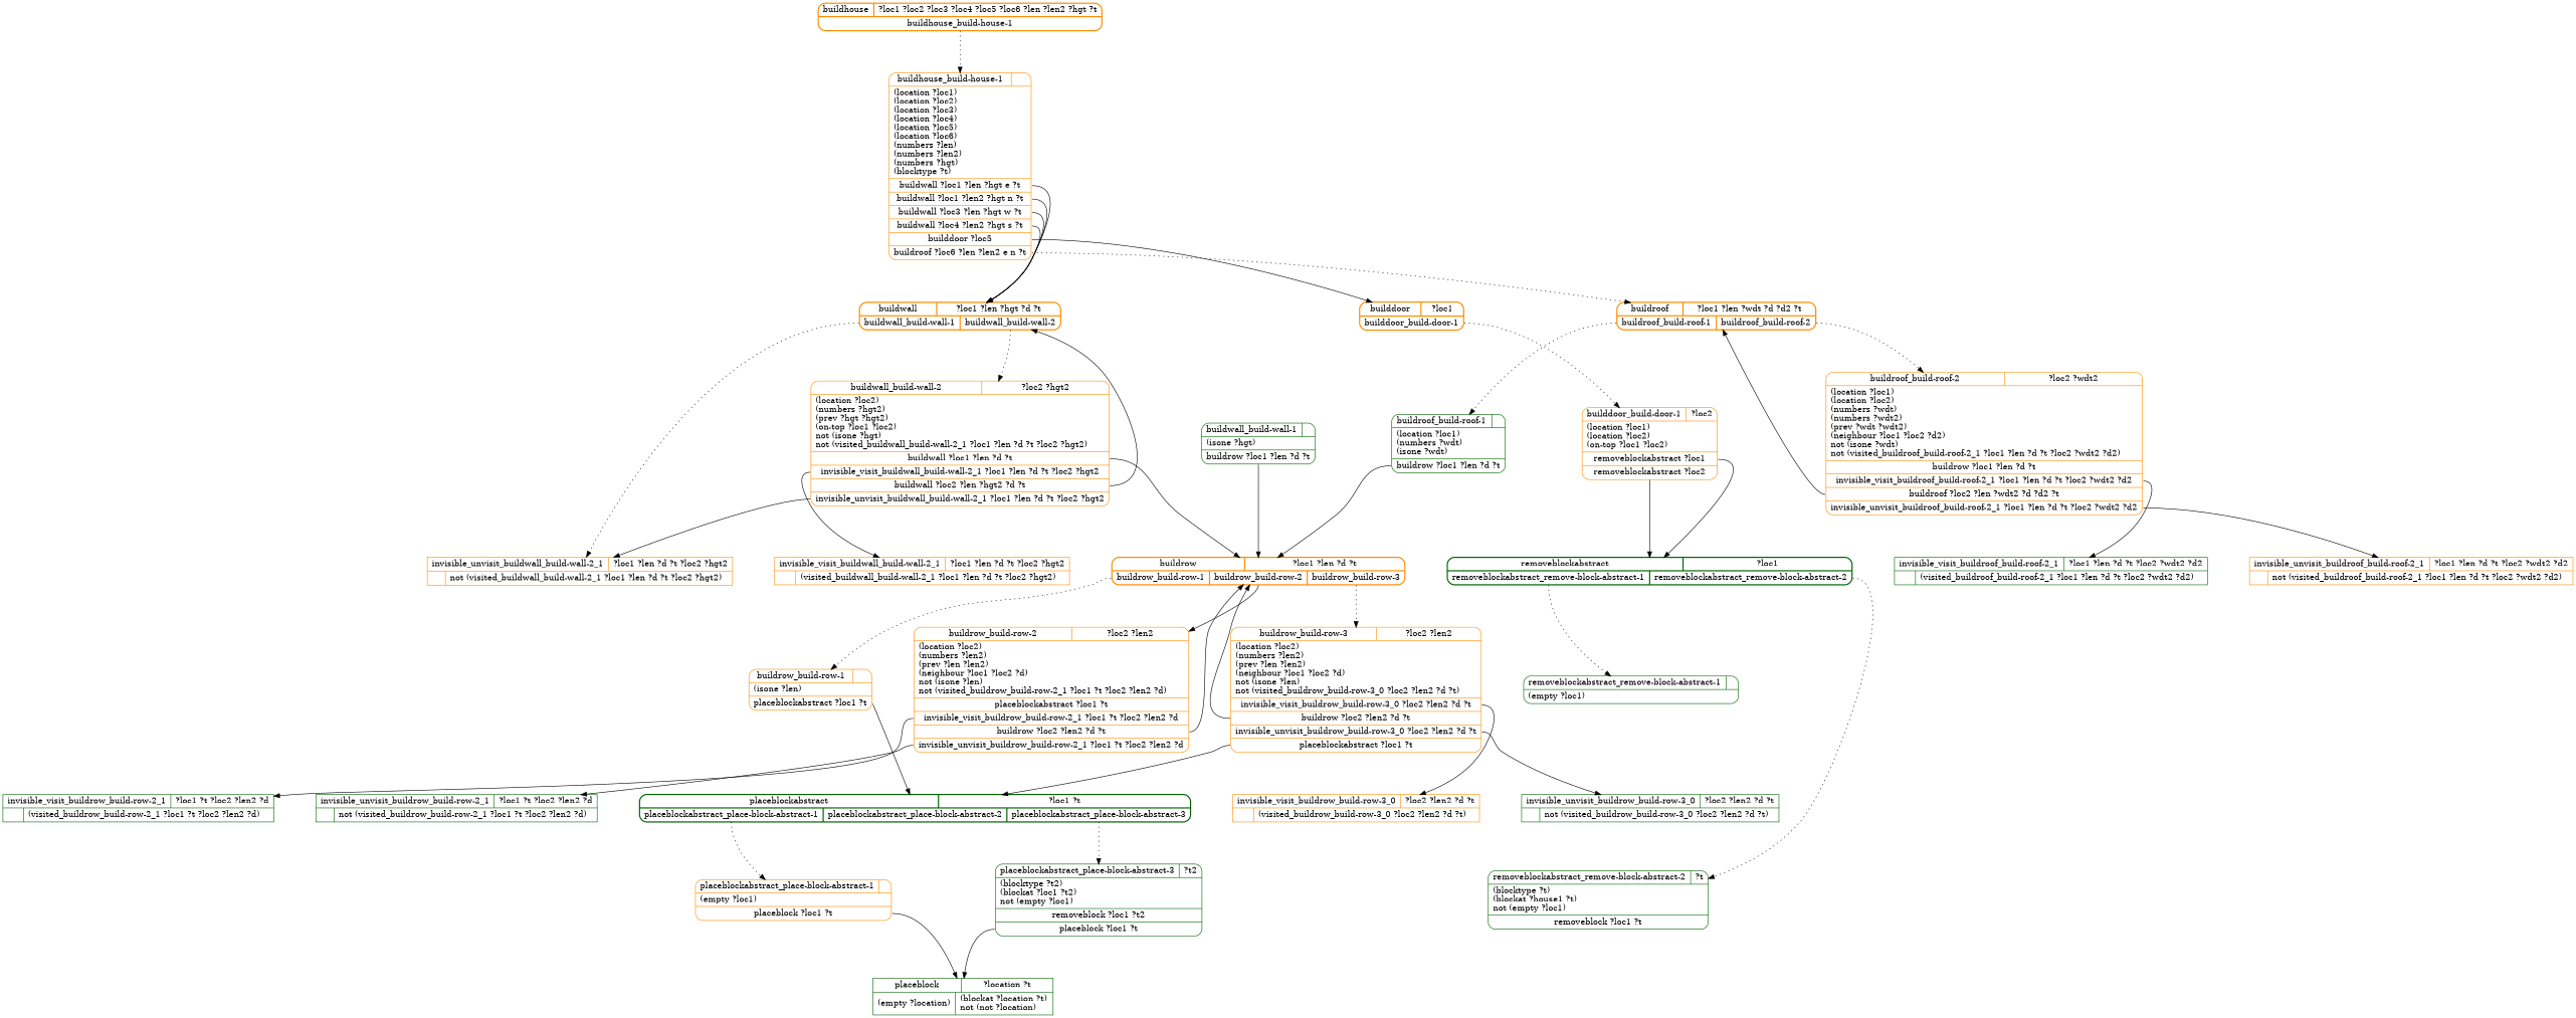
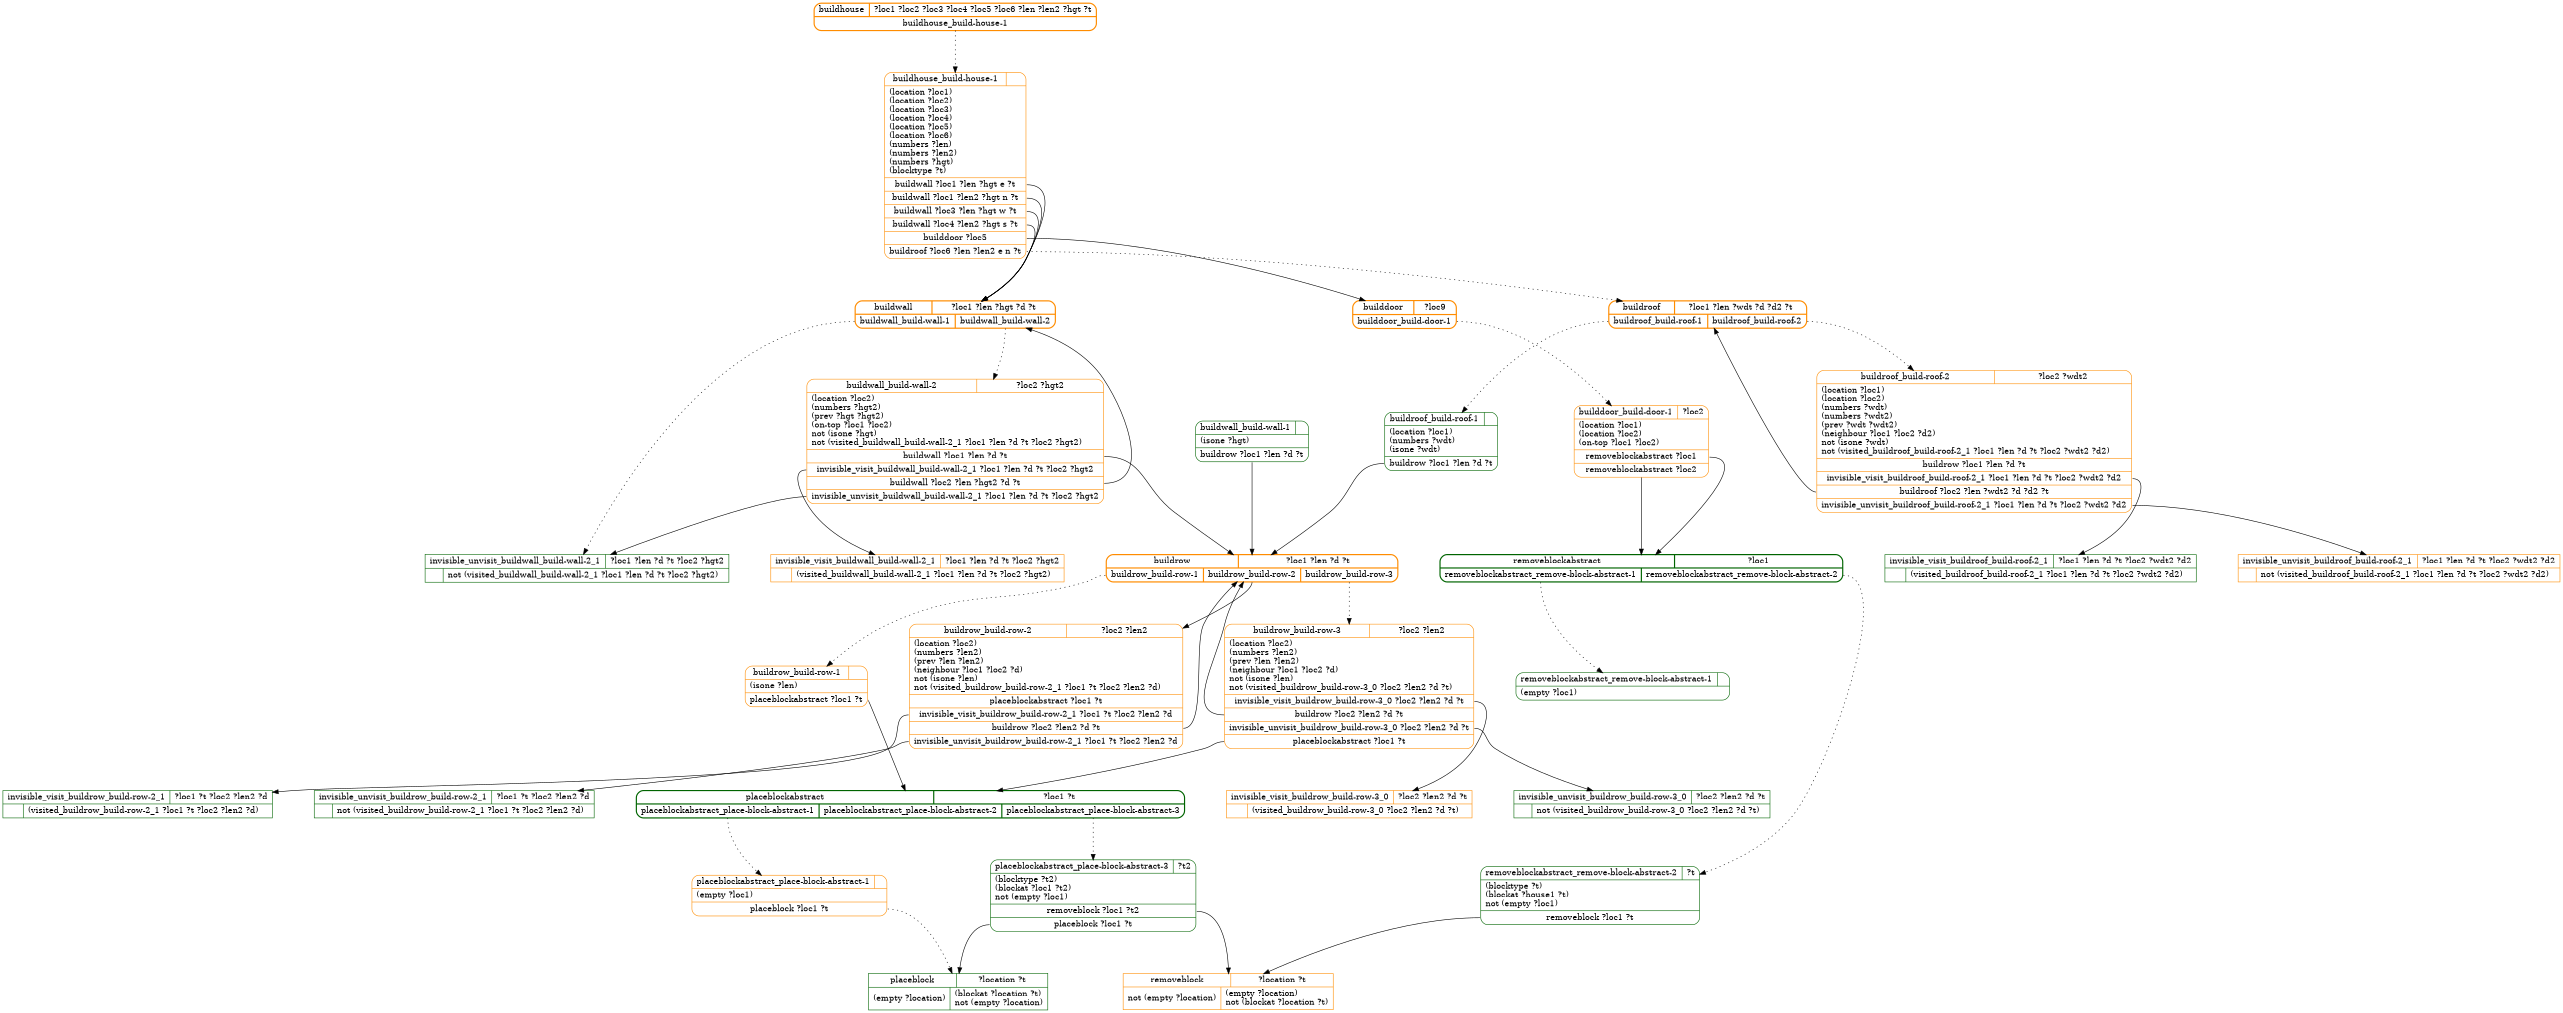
  digraph {
    nodesep=1
    ranksep=1
    node [color=darkorange shape=Mrecord]
    edge [tailport=0]
-   placeblock [color=darkgreen label="{{\N|?location ?t}|{(empty ?location)\l|(blockat ?location ?t)\lnot (not ?location)\l}}" shape=record]
+   placeblock [color=darkgreen label="{{\N|?location ?t}|{(empty ?location)\l|(blockat ?location ?t)\lnot (empty ?location)\l}}" shape=record]
+   removeblock [label="{{\N|?location ?t}|{not (empty ?location)\l|(empty ?location)\lnot (blockat ?location ?t)\l}}" shape=record]
    "invisible_visit_buildrow_build-row-2_1" [color=darkgreen label="{{\N|?loc1 ?t ?loc2 ?len2 ?d}|{|(visited_buildrow_build-row-2_1 ?loc1 ?t ?loc2 ?len2 ?d)\l}}" shape=record]
    "invisible_unvisit_buildrow_build-row-2_1" [color=darkgreen label="{{\N|?loc1 ?t ?loc2 ?len2 ?d}|{|not (visited_buildrow_build-row-2_1 ?loc1 ?t ?loc2 ?len2 ?d)\l}}" shape=record]
    "invisible_visit_buildrow_build-row-3_0" [label="{{\N|?loc2 ?len2 ?d ?t}|{|(visited_buildrow_build-row-3_0 ?loc2 ?len2 ?d ?t)\l}}" shape=record]
    "invisible_unvisit_buildrow_build-row-3_0" [color=darkgreen label="{{\N|?loc2 ?len2 ?d ?t}|{|not (visited_buildrow_build-row-3_0 ?loc2 ?len2 ?d ?t)\l}}" shape=record]
    "invisible_visit_buildwall_build-wall-2_1" [label="{{\N|?loc1 ?len ?d ?t ?loc2 ?hgt2}|{|(visited_buildwall_build-wall-2_1 ?loc1 ?len ?d ?t ?loc2 ?hgt2)\l}}" shape=record]
-   "invisible_unvisit_buildwall_build-wall-2_1" [label="{{\N|?loc1 ?len ?d ?t ?loc2 ?hgt2}|{|not (visited_buildwall_build-wall-2_1 ?loc1 ?len ?d ?t ?loc2 ?hgt2)\l}}" shape=record]
+   "invisible_unvisit_buildwall_build-wall-2_1" [color=darkgreen label="{{\N|?loc1 ?len ?d ?t ?loc2 ?hgt2}|{|not (visited_buildwall_build-wall-2_1 ?loc1 ?len ?d ?t ?loc2 ?hgt2)\l}}" shape=record]
    "invisible_visit_buildroof_build-roof-2_1" [color=darkgreen label="{{\N|?loc1 ?len ?d ?t ?loc2 ?wdt2 ?d2}|{|(visited_buildroof_build-roof-2_1 ?loc1 ?len ?d ?t ?loc2 ?wdt2 ?d2)\l}}" shape=record]
    "invisible_unvisit_buildroof_build-roof-2_1" [label="{{\N|?loc1 ?len ?d ?t ?loc2 ?wdt2 ?d2}|{|not (visited_buildroof_build-roof-2_1 ?loc1 ?len ?d ?t ?loc2 ?wdt2 ?d2)\l}}" shape=record]
    buildhouse [label="{{\N|?loc1 ?loc2 ?loc3 ?loc4 ?loc5 ?loc6 ?len ?len2 ?hgt ?t}|{<0>buildhouse_build-house-1}}" style=bold]
    "buildhouse_build-house-1" [label="{{\N|}|(location ?loc1)\l(location ?loc2)\l(location ?loc3)\l(location ?loc4)\l(location ?loc5)\l(location ?loc6)\l(numbers ?len)\l(numbers ?len2)\l(numbers ?hgt)\l(blocktype ?t)\l|<0>buildwall ?loc1 ?len ?hgt e ?t|<1>buildwall ?loc1 ?len2 ?hgt n ?t|<2>buildwall ?loc3 ?len ?hgt w ?t|<3>buildwall ?loc4 ?len2 ?hgt s ?t|<4>builddoor ?loc5|<5>buildroof ?loc6 ?len ?len2 e n ?t}"]
    buildwall [label="{{\N|?loc1 ?len ?hgt ?d ?t}|{<0>buildwall_build-wall-1|<1>buildwall_build-wall-2}}" style=bold]
-   builddoor [label="{{\N|?loc1}|{<0>builddoor_build-door-1}}" style=bold]
+   builddoor [label="{{\N|?loc9}|{<0>builddoor_build-door-1}}" style=bold]
    buildroof [label="{{\N|?loc1 ?len ?wdt ?d ?d2 ?t}|{<0>buildroof_build-roof-1|<1>buildroof_build-roof-2}}" style=bold]
    "buildwall_build-wall-2" [label="{{\N|?loc2 ?hgt2}|(location ?loc2)\l(numbers ?hgt2)\l(prev ?hgt ?hgt2)\l(on-top ?loc1 ?loc2)\lnot (isone ?hgt)\lnot (visited_buildwall_build-wall-2_1 ?loc1 ?len ?d ?t ?loc2 ?hgt2)\l|<0>buildwall ?loc1 ?len ?d ?t|<1>invisible_visit_buildwall_build-wall-2_1 ?loc1 ?len ?d ?t ?loc2 ?hgt2|<2>buildwall ?loc2 ?len ?hgt2 ?d ?t|<3>invisible_unvisit_buildwall_build-wall-2_1 ?loc1 ?len ?d ?t ?loc2 ?hgt2}"]
    "builddoor_build-door-1" [label="{{\N|?loc2}|(location ?loc1)\l(location ?loc2)\l(on-top ?loc1 ?loc2)\l|<0>removeblockabstract ?loc1|<1>removeblockabstract ?loc2}"]
    "buildroof_build-roof-1" [color=darkgreen label="{{\N|}|(location ?loc1)\l(numbers ?wdt)\l(isone ?wdt)\l|<0>buildrow ?loc1 ?len ?d ?t}"]
    "buildroof_build-roof-2" [label="{{\N|?loc2 ?wdt2}|(location ?loc1)\l(location ?loc2)\l(numbers ?wdt)\l(numbers ?wdt2)\l(prev ?wdt ?wdt2)\l(neighbour ?loc1 ?loc2 ?d2)\lnot (isone ?wdt)\lnot (visited_buildroof_build-roof-2_1 ?loc1 ?len ?d ?t ?loc2 ?wdt2 ?d2)\l|<0>buildrow ?loc1 ?len ?d ?t|<1>invisible_visit_buildroof_build-roof-2_1 ?loc1 ?len ?d ?t ?loc2 ?wdt2 ?d2|<2>buildroof ?loc2 ?len ?wdt2 ?d ?d2 ?t|<3>invisible_unvisit_buildroof_build-roof-2_1 ?loc1 ?len ?d ?t ?loc2 ?wdt2 ?d2}"]
    "buildwall_build-wall-1" [color=darkgreen label="{{\N|}|(isone ?hgt)\l|<0>buildrow ?loc1 ?len ?d ?t}"]
    buildrow [label="{{\N|?loc1 ?len ?d ?t}|{<0>buildrow_build-row-1|<1>buildrow_build-row-2|<2>buildrow_build-row-3}}" style=bold]
    removeblockabstract [color=darkgreen label="{{\N|?loc1}|{<0>removeblockabstract_remove-block-abstract-1|<1>removeblockabstract_remove-block-abstract-2}}" style=bold]
    "buildrow_build-row-1" [label="{{\N|}|(isone ?len)\l|<0>placeblockabstract ?loc1 ?t}"]
    "buildrow_build-row-2" [label="{{\N|?loc2 ?len2}|(location ?loc2)\l(numbers ?len2)\l(prev ?len ?len2)\l(neighbour ?loc1 ?loc2 ?d)\lnot (isone ?len)\lnot (visited_buildrow_build-row-2_1 ?loc1 ?t ?loc2 ?len2 ?d)\l|<0>placeblockabstract ?loc1 ?t|<1>invisible_visit_buildrow_build-row-2_1 ?loc1 ?t ?loc2 ?len2 ?d|<2>buildrow ?loc2 ?len2 ?d ?t|<3>invisible_unvisit_buildrow_build-row-2_1 ?loc1 ?t ?loc2 ?len2 ?d}"]
    "buildrow_build-row-3" [label="{{\N|?loc2 ?len2}|(location ?loc2)\l(numbers ?len2)\l(prev ?len ?len2)\l(neighbour ?loc1 ?loc2 ?d)\lnot (isone ?len)\lnot (visited_buildrow_build-row-3_0 ?loc2 ?len2 ?d ?t)\l|<0>invisible_visit_buildrow_build-row-3_0 ?loc2 ?len2 ?d ?t|<1>buildrow ?loc2 ?len2 ?d ?t|<2>invisible_unvisit_buildrow_build-row-3_0 ?loc2 ?len2 ?d ?t|<3>placeblockabstract ?loc1 ?t}"]
    placeblockabstract [color=darkgreen label="{{\N|?loc1 ?t}|{<0>placeblockabstract_place-block-abstract-1|<1>placeblockabstract_place-block-abstract-2|<2>placeblockabstract_place-block-abstract-3}}" style=bold]
    "removeblockabstract_remove-block-abstract-1" [color=darkgreen label="{{\N|}|(empty ?loc1)\l}"]
    "removeblockabstract_remove-block-abstract-2" [color=darkgreen label="{{\N|?t}|(blocktype ?t)\l(blockat ?house1 ?t)\lnot (empty ?loc1)\l|<0>removeblock ?loc1 ?t}"]
    "placeblockabstract_place-block-abstract-1" [label="{{\N|}|(empty ?loc1)\l|<0>placeblock ?loc1 ?t}"]
    "placeblockabstract_place-block-abstract-3" [color=darkgreen label="{{\N|?t2}|(blocktype ?t2)\l(blockat ?loc1 ?t2)\lnot (empty ?loc1)\l|<0>removeblock ?loc1 ?t2|<1>placeblock ?loc1 ?t}"]
    buildhouse -> "buildhouse_build-house-1" [style=dotted]
    "buildhouse_build-house-1" -> buildwall
    "buildhouse_build-house-1" -> buildwall [tailport=1]
    "buildhouse_build-house-1" -> buildwall [tailport=2]
    "buildhouse_build-house-1" -> buildwall [tailport=3]
    "buildhouse_build-house-1" -> builddoor [tailport=4]
    "buildhouse_build-house-1" -> buildroof [style=dotted tailport=5]
    buildwall -> "invisible_unvisit_buildwall_build-wall-2_1" [style=dotted]
    buildwall -> "buildwall_build-wall-2" [style=dotted tailport=1]
    builddoor -> "builddoor_build-door-1" [style=dotted]
    buildroof -> "buildroof_build-roof-1" [style=dotted]
    buildroof -> "buildroof_build-roof-2" [style=dotted tailport=1]
    "buildwall_build-wall-2" -> "invisible_visit_buildwall_build-wall-2_1" [tailport=1]
    "buildwall_build-wall-2" -> "invisible_unvisit_buildwall_build-wall-2_1" [tailport=3]
    "buildwall_build-wall-2" -> buildwall [tailport=2]
    "buildwall_build-wall-2" -> buildrow
    "builddoor_build-door-1" -> removeblockabstract
    "builddoor_build-door-1" -> removeblockabstract [tailport=1]
    "buildroof_build-roof-1" -> buildrow
    "buildroof_build-roof-2" -> "invisible_visit_buildroof_build-roof-2_1" [tailport=1]
    "buildroof_build-roof-2" -> "invisible_unvisit_buildroof_build-roof-2_1" [tailport=3]
    "buildroof_build-roof-2" -> buildroof [tailport=2]
    "buildwall_build-wall-1" -> buildrow
    buildrow -> "buildrow_build-row-1" [style=dotted]
    buildrow -> "buildrow_build-row-2" [style=solid tailport=1]
    buildrow -> "buildrow_build-row-3" [style=dotted tailport=2]
    removeblockabstract -> "removeblockabstract_remove-block-abstract-1" [style=dotted]
    removeblockabstract -> "removeblockabstract_remove-block-abstract-2" [style=dotted tailport=1]
    "buildrow_build-row-1" -> placeblockabstract
    "buildrow_build-row-2" -> "invisible_visit_buildrow_build-row-2_1" [tailport=1]
    "buildrow_build-row-2" -> "invisible_unvisit_buildrow_build-row-2_1" [tailport=3]
    "buildrow_build-row-2" -> buildrow [tailport=2]
    "buildrow_build-row-3" -> "invisible_visit_buildrow_build-row-3_0"
    "buildrow_build-row-3" -> "invisible_unvisit_buildrow_build-row-3_0" [tailport=2]
    "buildrow_build-row-3" -> buildrow [tailport=1]
    "buildrow_build-row-3" -> placeblockabstract [tailport=3]
    placeblockabstract -> "placeblockabstract_place-block-abstract-1" [style=dotted]
    placeblockabstract -> "placeblockabstract_place-block-abstract-3" [style=dotted tailport=2]
-   "placeblockabstract_place-block-abstract-1" -> placeblock
+   "removeblockabstract_remove-block-abstract-2" -> removeblock
+   "placeblockabstract_place-block-abstract-1" -> placeblock [style=dotted]
    "placeblockabstract_place-block-abstract-3" -> placeblock [tailport=1]
+   "placeblockabstract_place-block-abstract-3" -> removeblock
  }
